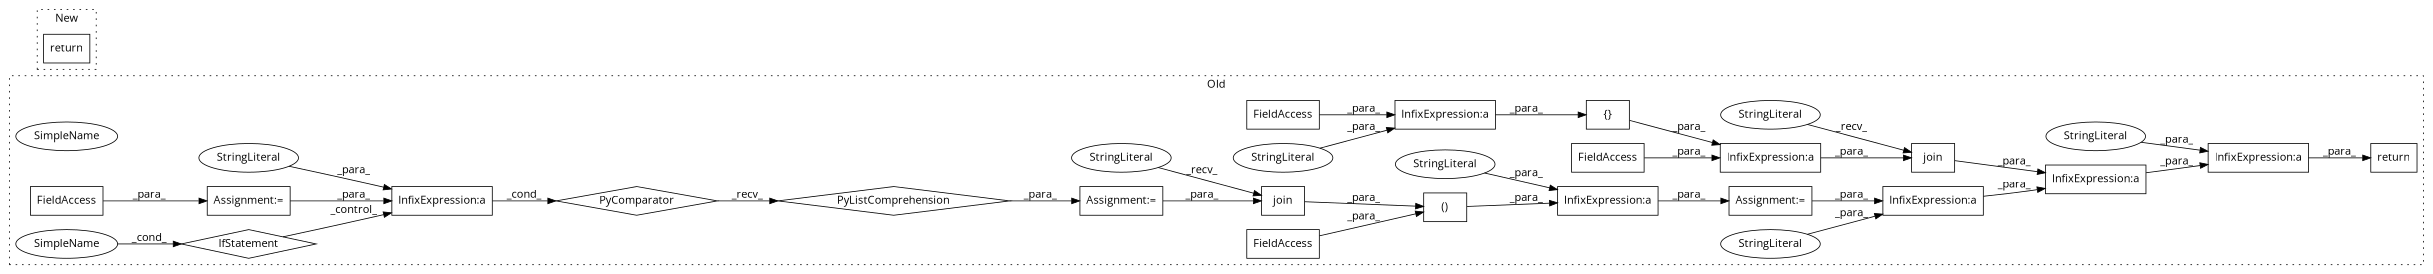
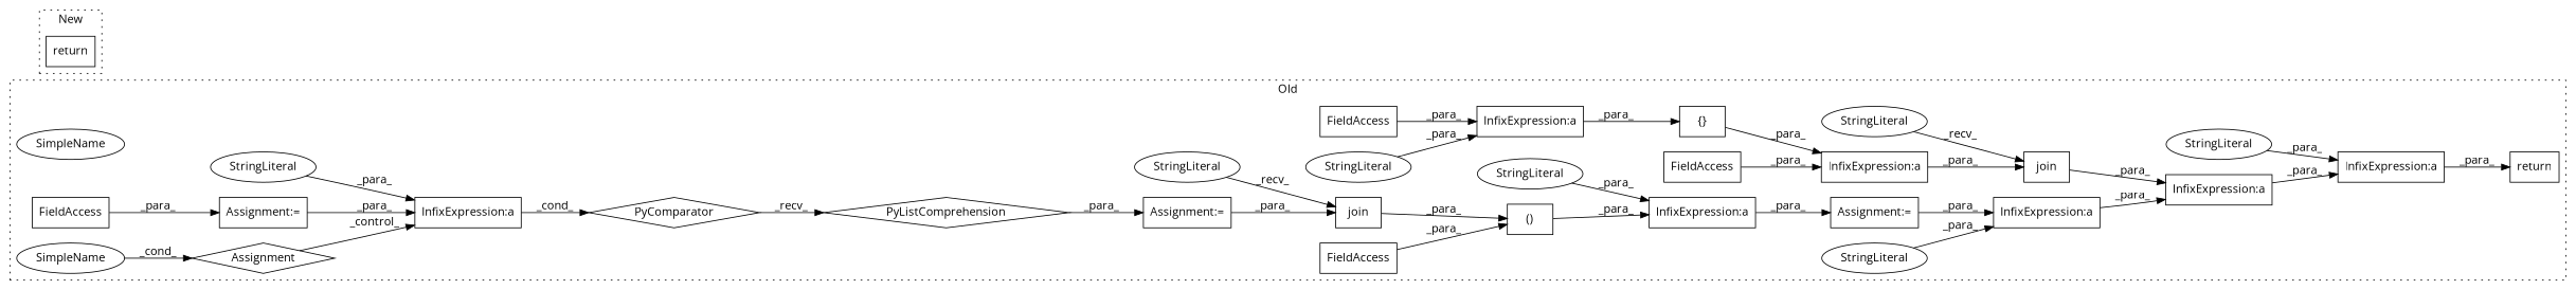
  digraph {
    fontname="Open Sans"
    rankdir=LR
    node [a=45 fontname="Open Sans" l=3 s=3555 shape=box]
    edge [fontname="Open Sans"]
    n1 [a=32 l="5,1" label=join s="3742,3755"]
    n2 [a=41 l=7 label=return s=3787]
    n3 [label=StringLiteral s=3738 shape=ellipse]
    n4 [a=7 l=34 label="Assignment:="]
    n5 [a=113 l=34 label=PyComparator shape=diamond]
    n6 [a=109 l=124 label=PyListComprehension s=3473 shape=diamond]
    n7 [a=7 l=1 label="Assignment:=" s=3695]
    n8 [a=27 label="InfixExpression:a" s=3875]
    n9 [label=StringLiteral s=3878 shape=ellipse]
    n10 [a=27 label="InfixExpression:a" s=3487]
    n11 [l=13 label=StringLiteral s=3474 shape=ellipse]
    n12 [a=42 l=5 label=SimpleName s=3584 shape=ellipse]
-   n13 [a=25 l=34 label=IfStatement shape=diamond]
+   n13 [a=25 l=34 label=Assignment shape=diamond]
    n14 [a=27 label="InfixExpression:a" s=3857]
    n15 [a=27 label="InfixExpression:a" s=3804]
    n16 [a=27 label="InfixExpression:a" s=3840]
    n17 [a=27 l=8 label="InfixExpression:a" s=3730]
    n18 [a=27 label="InfixExpression:a" s=3811]
    n19 [a=106 l=41 label="()" s=3738]
    n20 [a=4 l="1,1" label="{}" s="3833,3856"]
    n21 [a=22 l=17 label=FieldAccess s=3563]
    n22 [a=22 l=13 label=FieldAccess s=3860]
    n23 [a=22 l=12 label=FieldAccess s=3843]
    n24 [a=22 l=10 label=FieldAccess s=3769]
    n25 [a=32 l="5,1" label=join s="3819,3873"]
    n26 [l=4 label=StringLiteral s=3814 shape=ellipse]
    n27 [l=33 label=StringLiteral s=3697 shape=ellipse]
    n28 [label=StringLiteral s=3807 shape=ellipse]
    n29 [l=5 label=StringLiteral s=3835 shape=ellipse]
    n30 [a=7 l=12 label="Assignment:=" s=3461]
    n31 [a=42 l=5 label=SimpleName s=3584 shape=ellipse]
    n32 [a=41 l=8 label=return s=3730]
    subgraph cluster_1 {
      label=Old
      style=dotted
      n1
      n2
      n3
      n4
      n5
      n6
      n7
      n8
      n9
      n10
      n11
      n12
      n13
      n14
      n15
      n16
      n17
      n18
      n19
      n20
      n21
      n22
      n23
      n24
      n25
      n26
      n27
      n28
      n29
      n30
      n31
    }
    subgraph cluster_2 {
      label=New
      style=dotted
      n32
    }
    n1 -> n19 [label=_para_]
    n3 -> n1 [label=_recv_]
    n4 -> n10 [label=_para_]
    n5 -> n6 [label=_recv_]
    n6 -> n30 [label=_para_]
    n7 -> n15 [label=_para_]
    n8 -> n2 [label=_para_]
    n9 -> n8 [label=_para_]
    n10 -> n5 [label=_cond_]
    n11 -> n10 [label=_para_]
    n13 -> n10 [label=_control_]
    n14 -> n25 [label=_para_]
    n15 -> n18 [label=_para_]
    n16 -> n20 [label=_para_]
    n17 -> n7 [label=_para_]
    n18 -> n8 [label=_para_]
    n19 -> n17 [label=_para_]
    n20 -> n14 [label=_para_]
    n21 -> n4 [label=_para_]
    n22 -> n14 [label=_para_]
    n23 -> n16 [label=_para_]
    n24 -> n19 [label=_para_]
    n25 -> n18 [label=_para_]
    n26 -> n25 [label=_recv_]
    n27 -> n17 [label=_para_]
    n28 -> n15 [label=_para_]
    n29 -> n16 [label=_para_]
    n30 -> n1 [label=_para_]
    n31 -> n13 [label=_cond_]
  }
